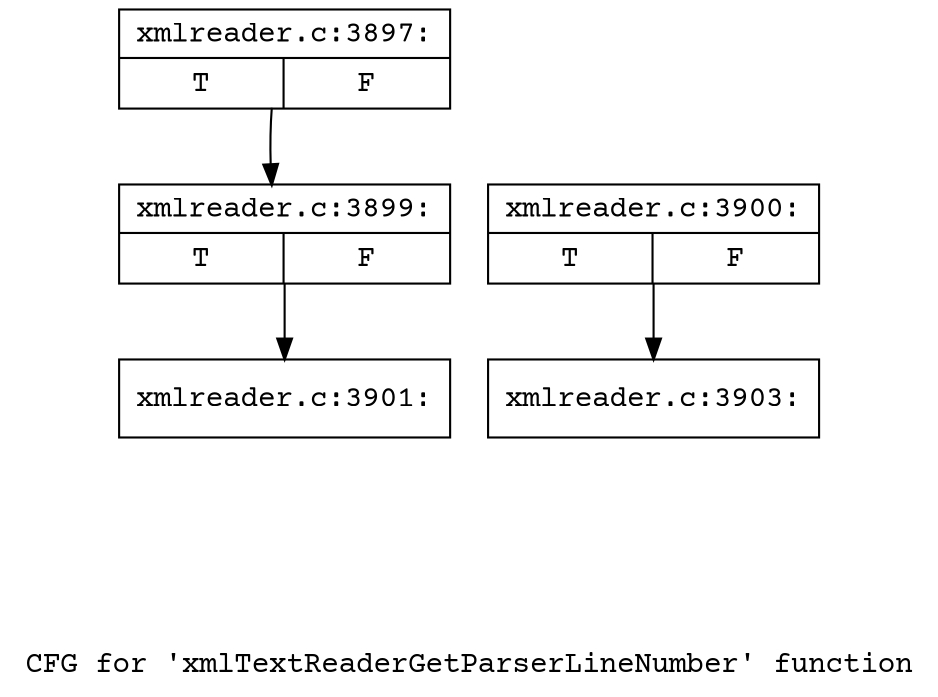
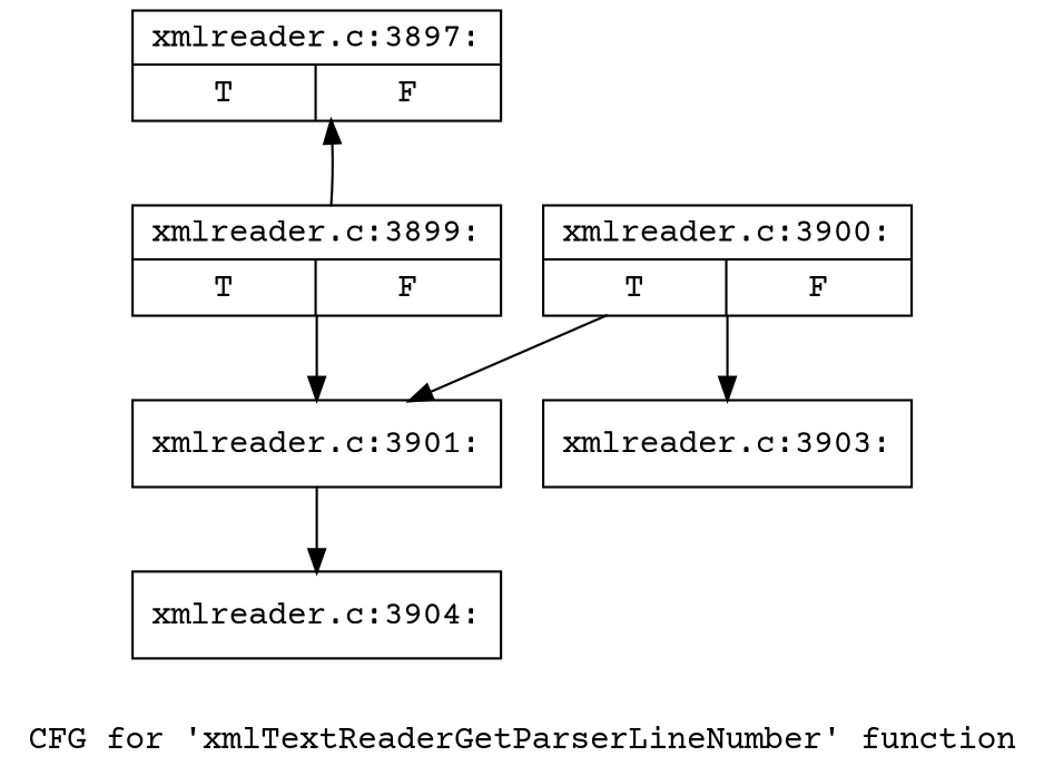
  digraph {
    fontname="Courier Prime"
    label="CFG for 'xmlTextReaderGetParserLineNumber' function"
    node [fontname="Courier Prime" shape=record]
    edge [fontname="Courier Prime"]
    n1 [label="{xmlreader.c:3897:|{<s0>T|<s1>F}}"]
    n2 [label="{xmlreader.c:3899:|{<s0>T|<s1>F}}"]
    n3 [label="{xmlreader.c:3901:}"]
+   n4 [label="{xmlreader.c:3904:}"]
    n5 [label="{xmlreader.c:3900:|{<s0>T|<s1>F}}"]
    n6 [label="{xmlreader.c:3903:}"]
-   n1 -> n2
+   n2 -> n1
    n2 -> n3
+   n3 -> n4
+   n5 -> n3
    n5 -> n6
  }
